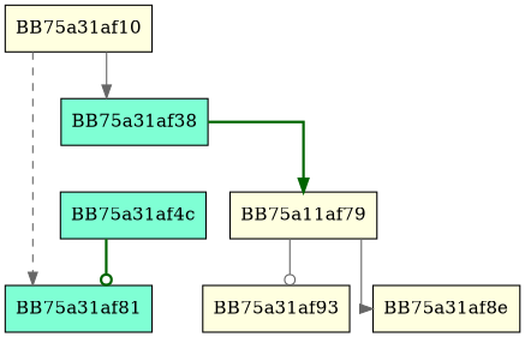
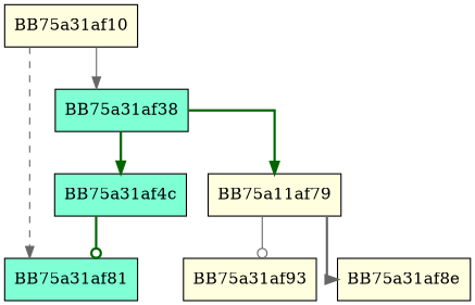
  digraph {
    splines=ortho
    node [fillcolor=lightyellow shape=box style=filled]
    edge [arrowhead=normal color=gray40 style=solid]
    n1 [fillcolor=aquamarine label=BB75a31af81]
    BB75a31af10
    BB75a31af38 [fillcolor=aquamarine]
    n4 [label=BB75a11af79]
    BB75a31af4c [fillcolor=aquamarine]
    BB75a31af93
    BB75a31af8e
    BB75a31af10 -> n1 [style=dashed]
    BB75a31af10 -> BB75a31af38
    BB75a31af38 -> n4 [color=darkgreen style=bold]
+   BB75a31af38 -> BB75a31af4c [color=darkgreen style=bold]
    n4 -> BB75a31af93 [arrowhead=odot]
-   n4 -> BB75a31af8e
+   n4 -> BB75a31af8e [style=bold]
    BB75a31af4c -> n1 [arrowhead=odot color=darkgreen style=bold]
  }
